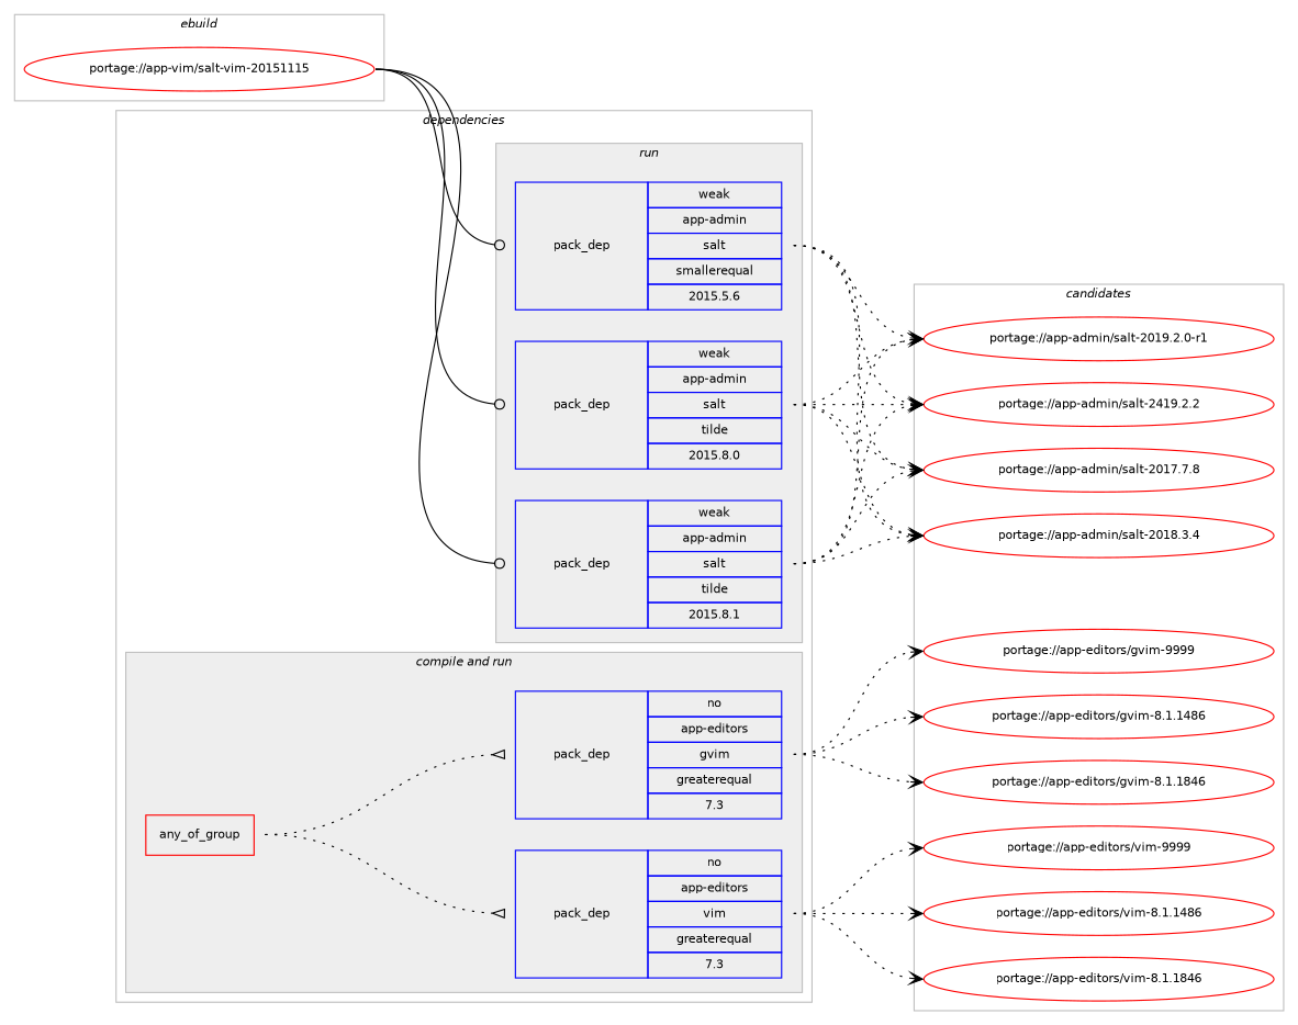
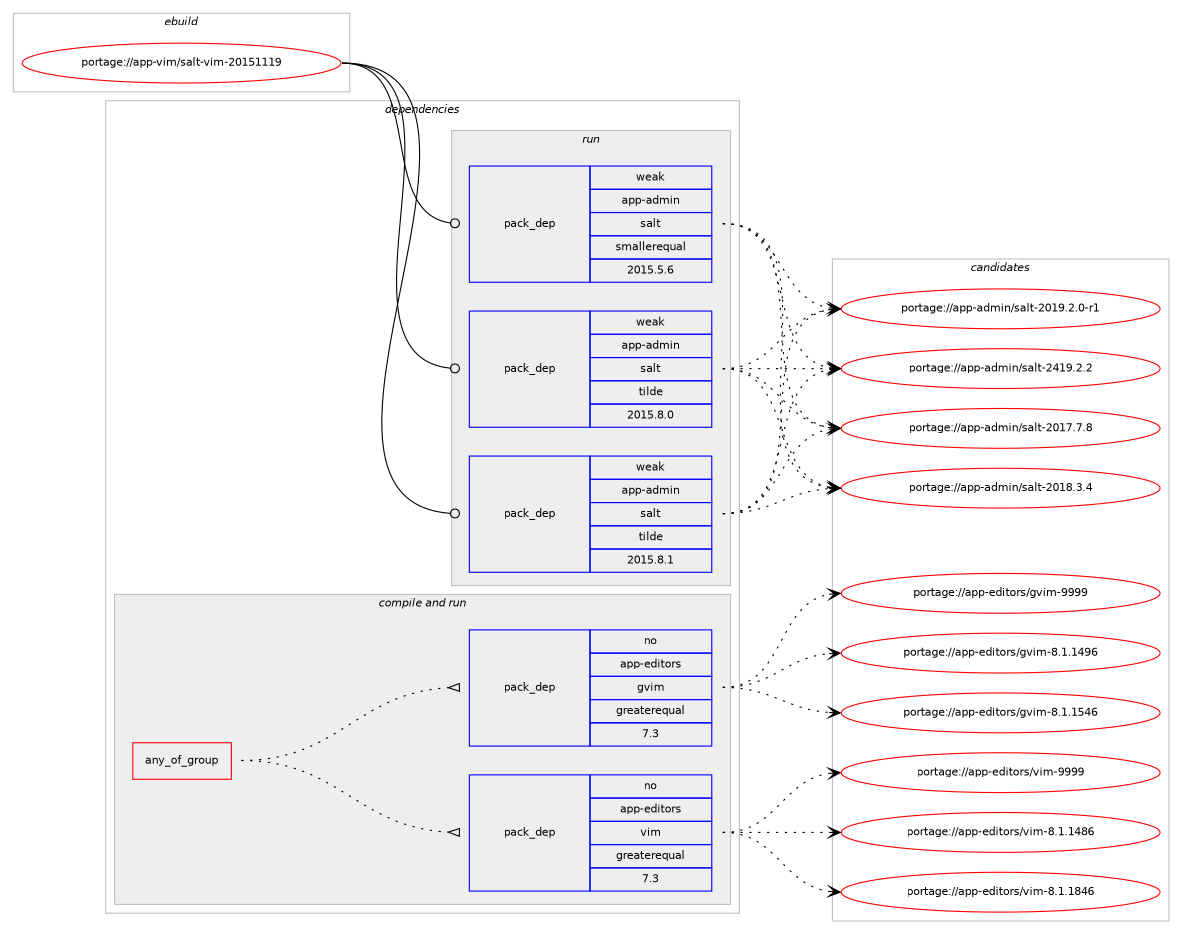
  digraph {
    compound=true
    concentrate=true
    fontname=Helvetica
    fontsize=10
    newrank=true
    rankdir=LR
    ranksep=1.5
    node [color=red fontname=Helvetica fontsize=10]
    edge [arrowhead=vee headport=w style=dotted tailport=e weight=100]
-   n1 [label="portage://app-vim/salt-vim-20151115" width=4]
+   n1 [label="portage://app-vim/salt-vim-20151119" width=4]
    n2 [color=blue label=<<TABLE BORDER="0" CELLBORDER="1" CELLSPACING="0" CELLPADDING="4" WIDTH="220"><TR><TD ROWSPAN="6" CELLPADDING="30">pack_dep</TD></TR><TR><TD WIDTH="110">no</TD></TR><TR><TD>app-editors</TD></TR><TR><TD>vim</TD></TR><TR><TD>greaterequal</TD></TR><TR><TD>7.3</TD></TR></TABLE>> shape=none]
    n3 [color=blue label=<<TABLE BORDER="0" CELLBORDER="1" CELLSPACING="0" CELLPADDING="4" WIDTH="220"><TR><TD ROWSPAN="6" CELLPADDING="30">pack_dep</TD></TR><TR><TD WIDTH="110">no</TD></TR><TR><TD>app-editors</TD></TR><TR><TD>gvim</TD></TR><TR><TD>greaterequal</TD></TR><TR><TD>7.3</TD></TR></TABLE>> shape=none]
    n4 [label=<<TABLE BORDER="0" CELLBORDER="1" CELLSPACING="0" CELLPADDING="4"><TR><TD CELLPADDING="10">any_of_group</TD></TR></TABLE>> shape=none]
    n5 [color=blue label=<<TABLE BORDER="0" CELLBORDER="1" CELLSPACING="0" CELLPADDING="4" WIDTH="220"><TR><TD ROWSPAN="6" CELLPADDING="30">pack_dep</TD></TR><TR><TD WIDTH="110">weak</TD></TR><TR><TD>app-admin</TD></TR><TR><TD>salt</TD></TR><TR><TD>smallerequal</TD></TR><TR><TD>2015.5.6</TD></TR></TABLE>> shape=none]
    n6 [color=blue label=<<TABLE BORDER="0" CELLBORDER="1" CELLSPACING="0" CELLPADDING="4" WIDTH="220"><TR><TD ROWSPAN="6" CELLPADDING="30">pack_dep</TD></TR><TR><TD WIDTH="110">weak</TD></TR><TR><TD>app-admin</TD></TR><TR><TD>salt</TD></TR><TR><TD>tilde</TD></TR><TR><TD>2015.8.0</TD></TR></TABLE>> shape=none]
    n7 [color=blue label=<<TABLE BORDER="0" CELLBORDER="1" CELLSPACING="0" CELLPADDING="4" WIDTH="220"><TR><TD ROWSPAN="6" CELLPADDING="30">pack_dep</TD></TR><TR><TD WIDTH="110">weak</TD></TR><TR><TD>app-admin</TD></TR><TR><TD>salt</TD></TR><TR><TD>tilde</TD></TR><TR><TD>2015.8.1</TD></TR></TABLE>> shape=none]
    n8 [label="portage://app-editors/vim-8.1.1486" width=4]
    n9 [label="portage://app-editors/vim-8.1.1846" width=4]
    n10 [label="portage://app-editors/vim-9999" width=4]
-   n11 [label="portage://app-editors/gvim-8.1.1486" width=4]
-   n12 [label="portage://app-editors/gvim-8.1.1846" width=4]
+   n11 [label="portage://app-editors/gvim-8.1.1496" width=4]
+   n12 [label="portage://app-editors/gvim-8.1.1546" width=4]
    n13 [label="portage://app-editors/gvim-9999" width=4]
    n14 [label="portage://app-admin/salt-2017.7.8" width=4]
    n15 [label="portage://app-admin/salt-2018.3.4" width=4]
    n16 [label="portage://app-admin/salt-2019.2.0-r1" width=4]
    n17 [label="portage://app-admin/salt-2419.2.2" width=4]
    subgraph cluster_1 {
      color=gray
      label=<<i>ebuild</i>>
      rank=same
      n1
    }
    subgraph cluster_2 {
      color=gray
      label=<<i>dependencies</i>>
      subgraph cluster_3 {
        color=gray
        fillcolor="#eeeeee"
        label=<<i>compile</i>>
        style=filled
      }
      subgraph cluster_4 {
        color=gray
        fillcolor="#eeeeee"
        label=<<i>compile and run</i>>
        style=filled
        subgraph sub_5 {
          color=gray
          fillcolor="#eeeeee"
          label=<<i>compile and run</i>>
          style=filled
          n4
          subgraph sub_6 {
            color=gray
            fillcolor="#eeeeee"
            label=<<i>compile and run</i>>
            style=filled
            n2
          }
          subgraph sub_7 {
            color=gray
            fillcolor="#eeeeee"
            label=<<i>compile and run</i>>
            style=filled
            n3
          }
        }
      }
      subgraph cluster_8 {
        color=gray
        fillcolor="#eeeeee"
        label=<<i>run</i>>
        style=filled
        subgraph sub_9 {
          color=gray
          fillcolor="#eeeeee"
          label=<<i>run</i>>
          style=filled
          n5
        }
        subgraph sub_10 {
          color=gray
          fillcolor="#eeeeee"
          label=<<i>run</i>>
          style=filled
          n6
        }
        subgraph sub_11 {
          color=gray
          fillcolor="#eeeeee"
          label=<<i>run</i>>
          style=filled
          n7
        }
      }
    }
    subgraph cluster_12 {
      color=gray
      label=<<i>candidates</i>>
      rank=same
      subgraph sub_13 {
        color=black
        label=<<i>candidates</i>>
        nodesep=1
        rank=same
        n8
        n9
        n10
      }
      subgraph sub_14 {
        color=black
        label=<<i>candidates</i>>
        nodesep=1
        rank=same
        n11
        n12
        n13
      }
      subgraph sub_15 {
        color=black
        label=<<i>candidates</i>>
        nodesep=1
        rank=same
        n14
        n15
        n16
        n17
      }
      subgraph sub_16 {
        color=black
        label=<<i>candidates</i>>
        nodesep=1
        rank=same
        n14
        n15
        n16
        n17
      }
      subgraph sub_17 {
        color=black
        label=<<i>candidates</i>>
        nodesep=1
        rank=same
        n14
        n15
        n16
        n17
      }
    }
    n1 -> n5 [arrowhead=odot style=solid weight=20]
    n1 -> n6 [arrowhead=odot style=solid weight=20]
    n1 -> n7 [arrowhead=odot style=solid weight=20]
    n2 -> n8
    n2 -> n9
    n2 -> n10
    n3 -> n11
    n3 -> n12
    n3 -> n13
    n4 -> n2 [arrowhead=oinv weight=20]
    n4 -> n3 [arrowhead=oinv weight=20]
    n5 -> n14
    n5 -> n15
    n5 -> n16
    n5 -> n17
    n6 -> n14
    n6 -> n15
    n6 -> n16
    n6 -> n17
    n7 -> n14
    n7 -> n15
    n7 -> n16
    n7 -> n17
  }
